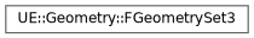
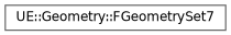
  digraph {
    rankdir=LR
-   n1 [color=grey40 fillcolor=white fontname=Helvetica fontsize=10 height=0.2 label="UE::Geometry::FGeometrySet3" shape=box style=filled width=0.4]
+   n1 [color=grey40 fillcolor=white fontname=Helvetica fontsize=10 height=0.2 label="UE::Geometry::FGeometrySet7" shape=box style=filled width=0.4]
  }
